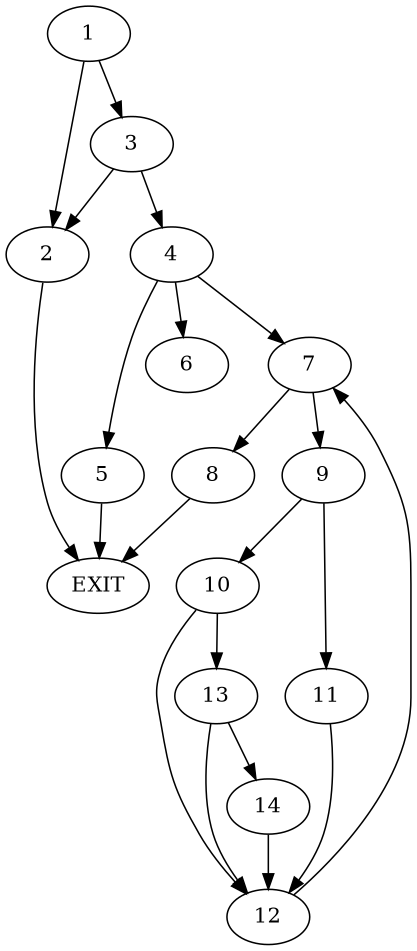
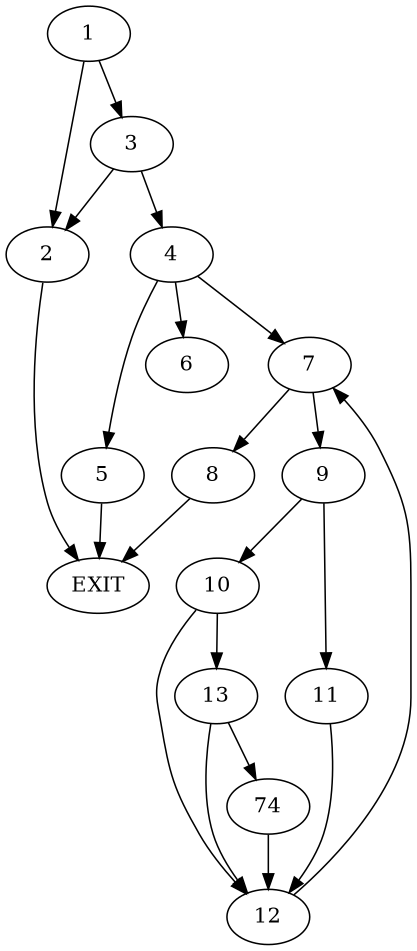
  digraph {
    1
    2
    3
    n4 [label=EXIT]
    4
    5
    6
    7
    8
    9
    10
    11
    12
    13
-   14
+   14 [label=74]
    1 -> 2
    1 -> 3
    2 -> n4
    3 -> 2
    3 -> 4
    4 -> 5
    4 -> 6
    4 -> 7
    5 -> n4
    7 -> 8
    7 -> 9
    8 -> n4
    9 -> 10
    9 -> 11
    10 -> 12
    10 -> 13
    11 -> 12
    12 -> 7
    13 -> 12
    13 -> 14
    14 -> 12
  }
